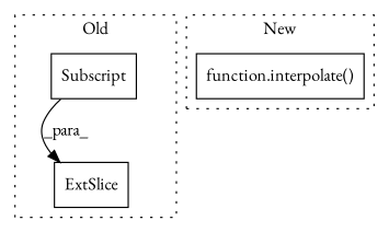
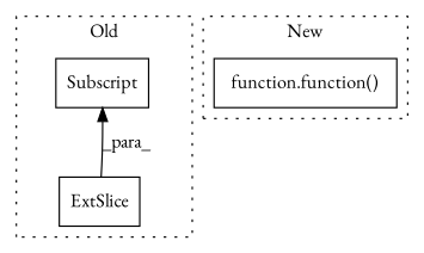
  digraph {
    fontname="EB Garamond"
    node [shape=box fontname="EB Garamond"]
    n1 [a=63 l="57,0" label=Subscript s="2250,0"]
    n2 [a=85 l=3 label=ExtSlice s=2250]
-   n3 [a=75 l="12,1" label="function.interpolate()" s="3081,3109"]
+   n3 [a=75 l="12,1" label="function.function()" s="3081,3109"]
    subgraph cluster_1 {
      label=Old
      style=dotted
      n1
      n2
    }
    subgraph cluster_2 {
      label=New
      style=dotted
      n3
    }
-   n1 -> n2 [label=_para_ fontname="EB Garamond"]
+   n2 -> n1 [label=_para_ fontname="EB Garamond"]
  }
